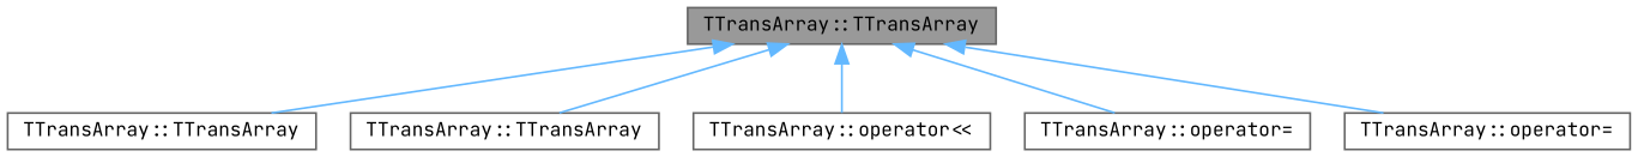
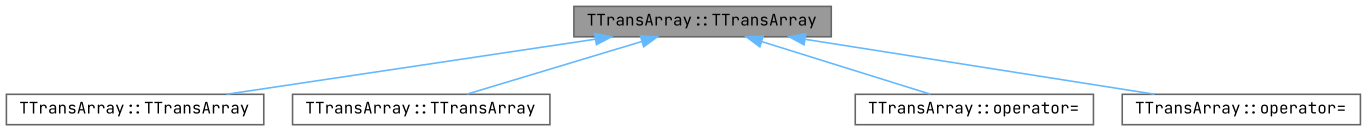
  digraph {
    rankdir=TB
    fontname="JetBrains Mono"
    node [color=grey40 fillcolor=white fontname="JetBrains Mono" fontsize=10 shape=box style=filled]
    edge [color=steelblue1 dir=back fontname="JetBrains Mono" fontsize=10 labelfontname=Helvetica labelfontsize=10 style=solid]
    n1 [color=gray40 fillcolor=grey60 fontcolor=black height=0.2 label="TTransArray::TTransArray" width=0.4]
    n2 [height=0.2 label="TTransArray::TTransArray" width=0.4]
    n3 [height=0.2 label="TTransArray::TTransArray" width=0.4]
-   n4 [height=0.2 label="TTransArray::operator\<\<" width=0.4]
    n5 [height=0.2 label="TTransArray::operator=" width=0.4]
    n6 [height=0.2 label="TTransArray::operator=" width=0.4]
    n1 -> n2
    n1 -> n3
-   n1 -> n4
    n1 -> n5
    n1 -> n6
  }
